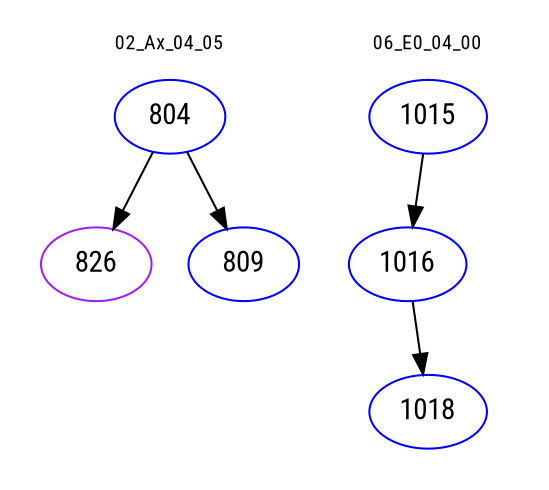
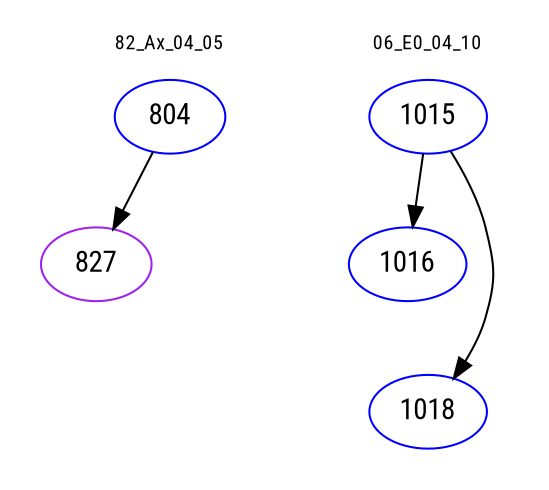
  digraph {
    fontname="Roboto Condensed"
    node [color=blue fontname="Roboto Condensed"]
    edge [color=black fontname="Roboto Condensed"]
    n1 [label=804]
-   n2 [color=purple label=826]
-   n3 [label=809]
+   n2 [color=purple label=827]
    n4 [label=1015]
    n5 [label=1016]
    n6 [label=1018]
    subgraph cluster_1 {
      color=white
      fontsize=10
-     label="02_Ax_04_05"
+     label="82_Ax_04_05"
      n1
      n2
-     n3
    }
    subgraph cluster_2 {
      color=white
      fontsize=10
-     label="06_E0_04_00"
+     label="06_E0_04_10"
      n4
      n5
      n6
    }
    n1 -> n2
-   n1 -> n3
    n4 -> n5
-   n5 -> n6
+   n4 -> n6
  }
